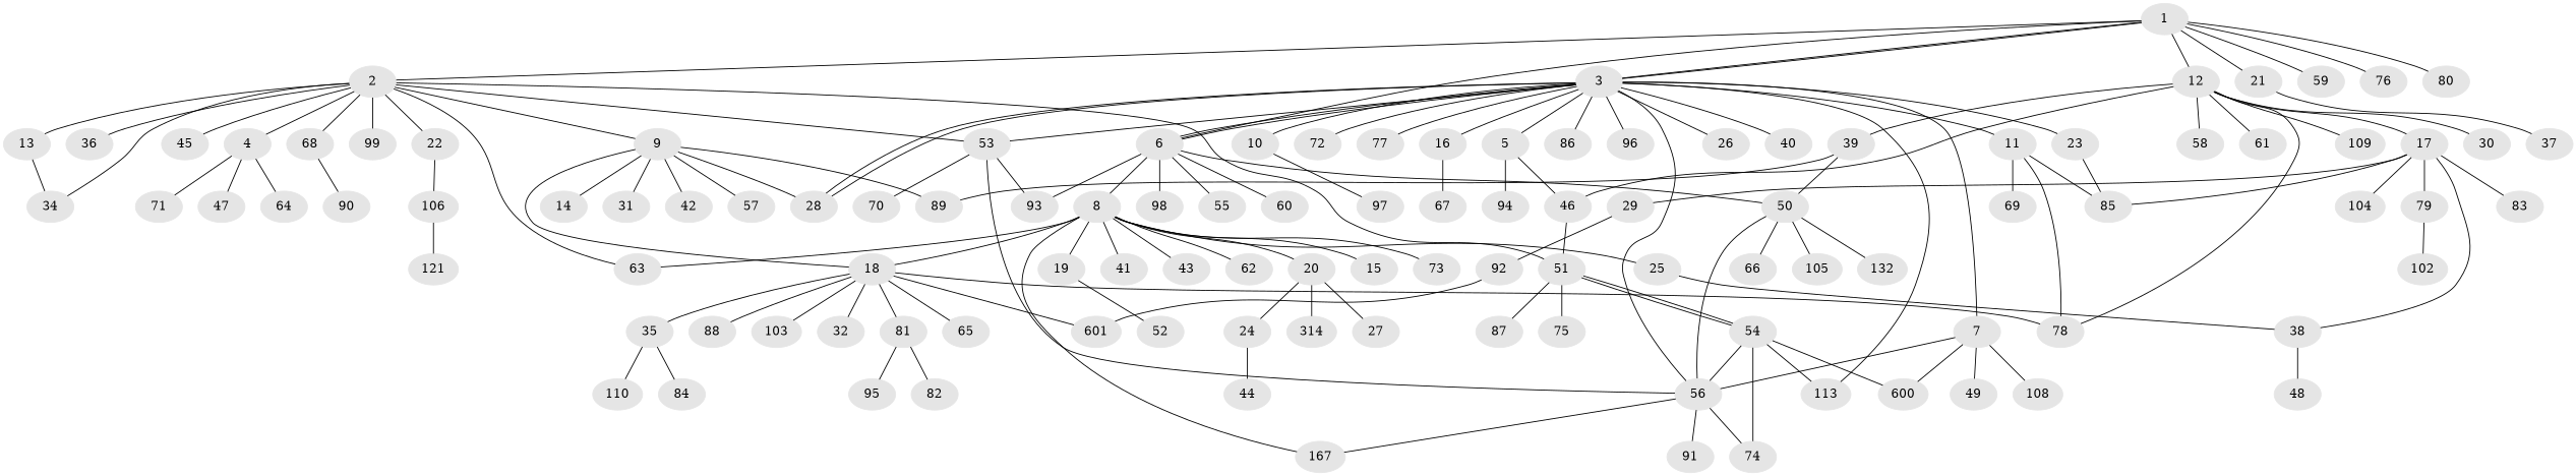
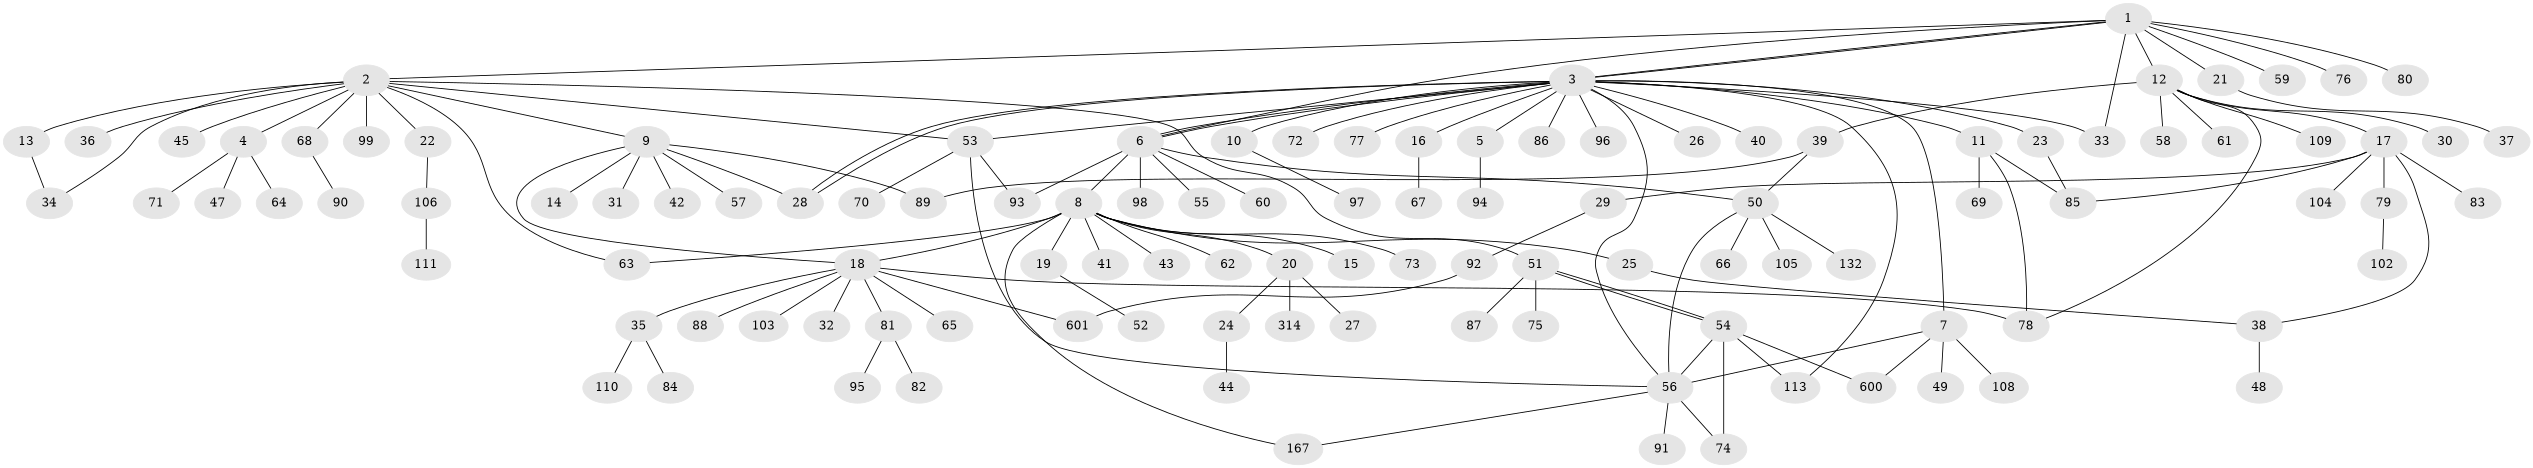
  graph {
    node [color=gray90 style=filled]
    1
    2
    3
    6
    12
    21
+   33
    59
    76
    80
    4
    9
    13
    22
    34
    36
    45
    51
    53
    63
    68
    99
    5
    7
    10
    11
    16
    23
    26
    28
    40
    56
    72
    77
    86
    96
    113
    8
    50
    55
    60
    93
    98
-   46
    78
    17
    30
    39
    58
    61
    109
    37
    47
    64
    71
    18
    14
    31
    42
    57
    89
    106
    54
    75
    87
    70
    90
    94
    49
    n70 [label=600]
    108
    97
    69
    85
    67
    n76 [label=167]
    74
    91
    15
    19
    20
    25
    41
    43
    62
    73
    66
    105
    n89 [label=132]
    32
    35
    65
    81
    88
    n95 [label=601]
    103
    52
    24
    27
    n100 [label=314]
    38
    29
    79
    83
    104
    92
    48
    102
    84
    110
    82
    95
    44
-   111 [label=121]
+   111
    1 -- 2
    1 -- 3
    1 -- 3
    1 -- 6
    1 -- 12
    1 -- 21
+   1 -- 33
    1 -- 59
    1 -- 76
    1 -- 80
    2 -- 4
    2 -- 9
    2 -- 13
    2 -- 22
    2 -- 34
    2 -- 36
    2 -- 45
    2 -- 51
    2 -- 53
    2 -- 63
    2 -- 68
    2 -- 99
    3 -- 6
    3 -- 6
+   3 -- 33
    3 -- 53
    3 -- 5
    3 -- 7
    3 -- 10
    3 -- 11
    3 -- 16
    3 -- 23
    3 -- 26
    3 -- 28
    3 -- 28
    3 -- 40
    3 -- 56
    3 -- 72
    3 -- 77
    3 -- 86
    3 -- 96
    3 -- 113
    6 -- 8
    6 -- 50
    6 -- 55
    6 -- 60
    6 -- 93
    6 -- 98
-   12 -- 46
    12 -- 78
    12 -- 17
    12 -- 30
    12 -- 39
    12 -- 58
    12 -- 61
    12 -- 109
    21 -- 37
    4 -- 47
    4 -- 64
    4 -- 71
    9 -- 28
    9 -- 18
    9 -- 14
    9 -- 31
    9 -- 42
    9 -- 57
    9 -- 89
    13 -- 34
    22 -- 106
    51 -- 54
    51 -- 54
    51 -- 75
    51 -- 87
    53 -- 56
    53 -- 93
    53 -- 70
    68 -- 90
-   5 -- 46
    5 -- 94
    7 -- 56
    7 -- 49
    7 -- n70
    7 -- 108
    10 -- 97
    11 -- 78
    11 -- 69
    11 -- 85
    16 -- 67
    23 -- 85
    56 -- n76
    56 -- 74
    56 -- 91
    8 -- 63
    8 -- 18
    8 -- n76
    8 -- 15
    8 -- 19
    8 -- 20
    8 -- 25
    8 -- 41
    8 -- 43
    8 -- 62
    8 -- 73
    50 -- 56
    50 -- 66
    50 -- 105
    50 -- n89
-   46 -- 51
    17 -- 85
    17 -- 38
    17 -- 29
    17 -- 79
    17 -- 83
    17 -- 104
    39 -- 50
    39 -- 89
    18 -- 78
    18 -- 32
    18 -- 35
    18 -- 65
    18 -- 81
    18 -- 88
    18 -- n95
    18 -- 103
    106 -- 111
    54 -- 56
    54 -- 113
    54 -- n70
    54 -- 74
    19 -- 52
    20 -- 24
    20 -- 27
    20 -- n100
    25 -- 38
    35 -- 84
    35 -- 110
    81 -- 82
    81 -- 95
    24 -- 44
    38 -- 48
    29 -- 92
    79 -- 102
    92 -- n95
  }
